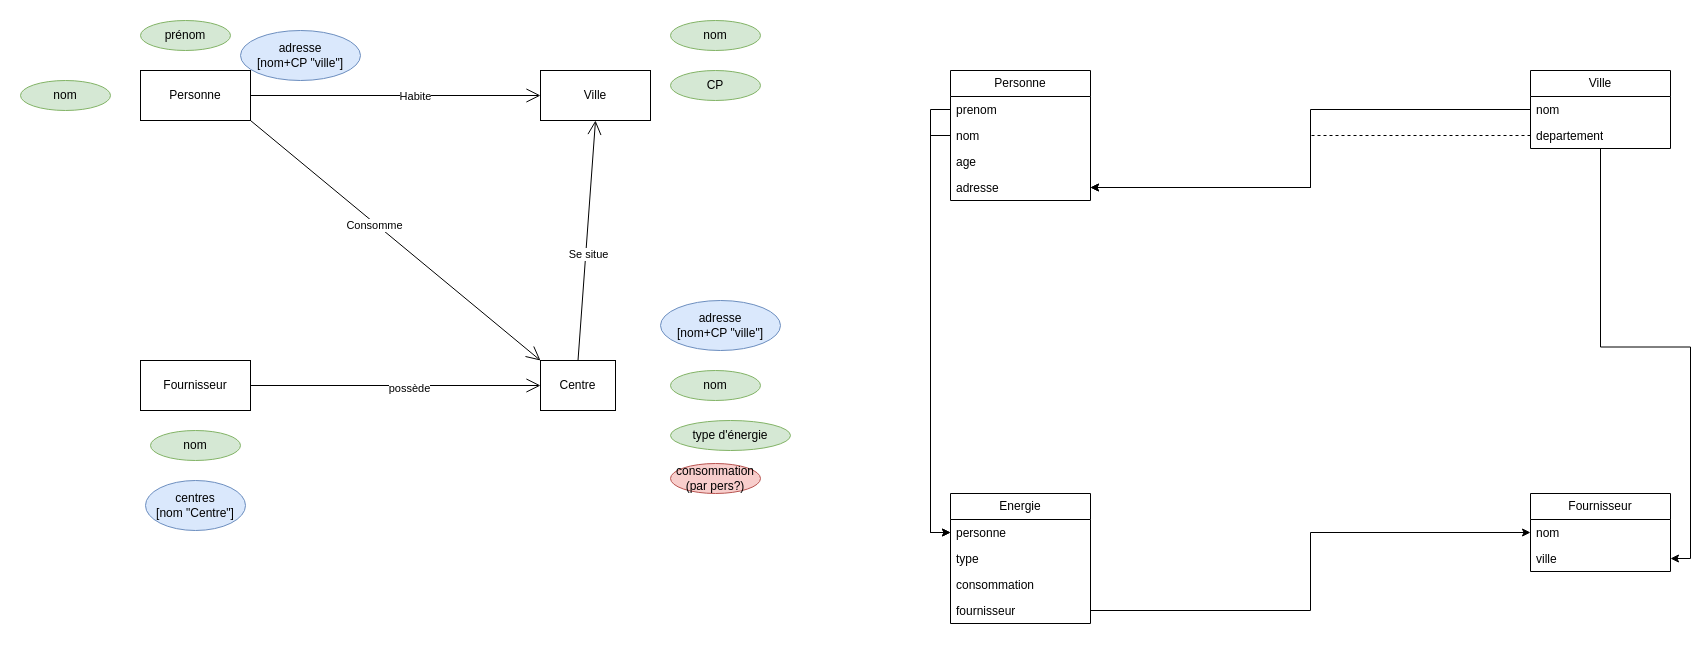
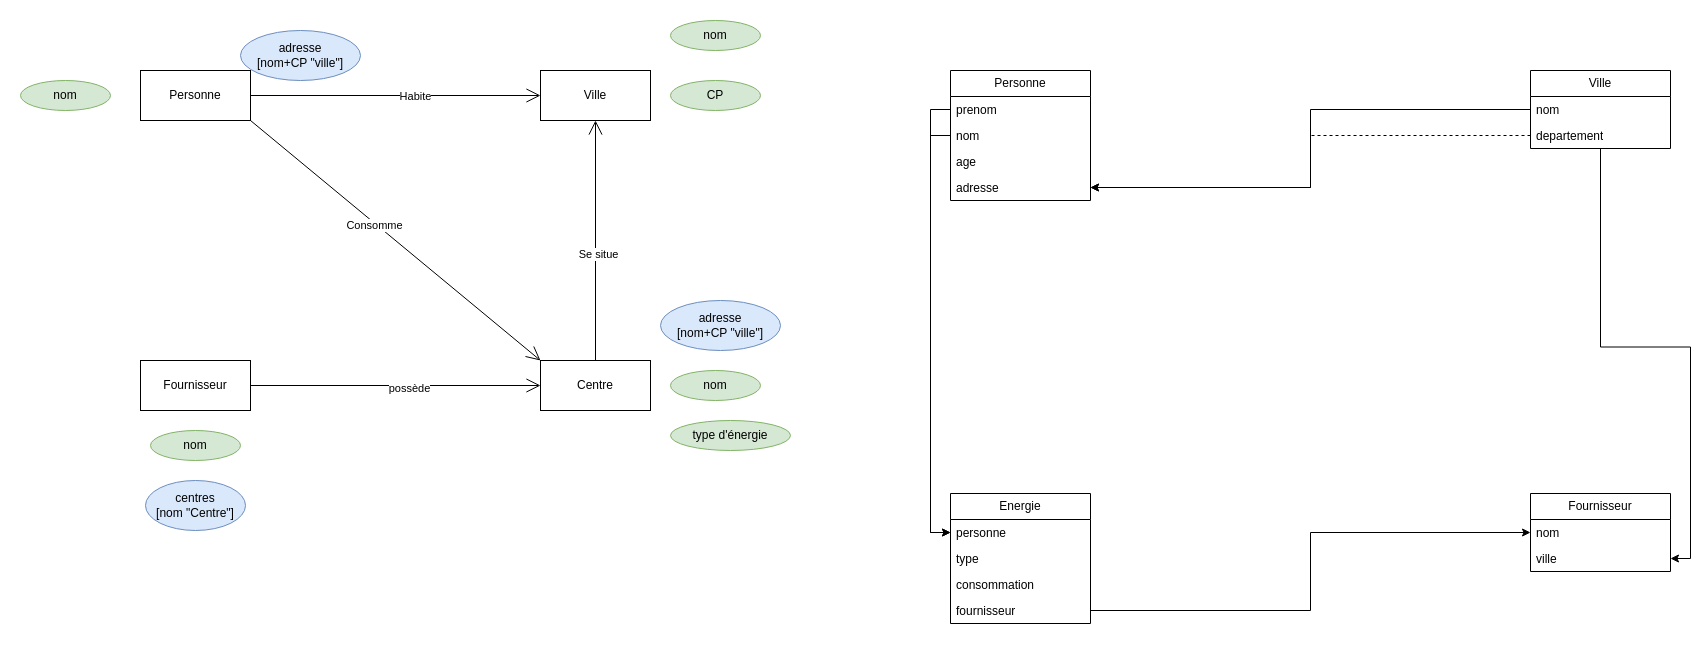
  <mxCell id="0" />
  <mxCell id="1" parent="0" />
  <mxCell id="2" value="Personne" style="swimlane;fontStyle=0;childLayout=stackLayout;horizontal=1;startSize=26;fillColor=none;horizontalStack=0;resizeParent=1;resizeParentMax=0;resizeLast=0;collapsible=1;marginBottom=0;whiteSpace=wrap;html=1;" vertex="1" parent="1"><mxGeometry x="950" y="70" width="140" height="130" as="geometry" /></mxCell>
  <mxCell id="3" value="prenom" style="text;strokeColor=none;fillColor=none;align=left;verticalAlign=top;spacingLeft=4;spacingRight=4;overflow=hidden;rotatable=0;points=[[0,0.5],[1,0.5]];portConstraint=eastwest;whiteSpace=wrap;html=1;" vertex="1" parent="2"><mxGeometry y="26" width="140" height="26" as="geometry" /></mxCell>
  <mxCell id="4" value="nom" style="text;strokeColor=none;fillColor=none;align=left;verticalAlign=top;spacingLeft=4;spacingRight=4;overflow=hidden;rotatable=0;points=[[0,0.5],[1,0.5]];portConstraint=eastwest;whiteSpace=wrap;html=1;" vertex="1" parent="2"><mxGeometry y="52" width="140" height="26" as="geometry" /></mxCell>
  <mxCell id="5" value="age" style="text;strokeColor=none;fillColor=none;align=left;verticalAlign=top;spacingLeft=4;spacingRight=4;overflow=hidden;rotatable=0;points=[[0,0.5],[1,0.5]];portConstraint=eastwest;whiteSpace=wrap;html=1;" vertex="1" parent="2"><mxGeometry y="78" width="140" height="26" as="geometry" /></mxCell>
  <mxCell id="6" value="adresse" style="text;strokeColor=none;fillColor=none;align=left;verticalAlign=top;spacingLeft=4;spacingRight=4;overflow=hidden;rotatable=0;points=[[0,0.5],[1,0.5]];portConstraint=eastwest;whiteSpace=wrap;html=1;" vertex="1" parent="2"><mxGeometry y="104" width="140" height="26" as="geometry" /></mxCell>
  <mxCell id="7" value="Energie" style="swimlane;fontStyle=0;childLayout=stackLayout;horizontal=1;startSize=26;fillColor=none;horizontalStack=0;resizeParent=1;resizeParentMax=0;resizeLast=0;collapsible=1;marginBottom=0;whiteSpace=wrap;html=1;" vertex="1" parent="1"><mxGeometry x="950" y="493" width="140" height="130" as="geometry" /></mxCell>
  <mxCell id="8" value="&lt;div&gt;personne&lt;/div&gt;&lt;div&gt;&lt;br&gt;&lt;/div&gt;" style="text;strokeColor=none;fillColor=none;align=left;verticalAlign=top;spacingLeft=4;spacingRight=4;overflow=hidden;rotatable=0;points=[[0,0.5],[1,0.5]];portConstraint=eastwest;whiteSpace=wrap;html=1;" vertex="1" parent="7"><mxGeometry y="26" width="140" height="26" as="geometry" /></mxCell>
  <mxCell id="9" value="type" style="text;strokeColor=none;fillColor=none;align=left;verticalAlign=top;spacingLeft=4;spacingRight=4;overflow=hidden;rotatable=0;points=[[0,0.5],[1,0.5]];portConstraint=eastwest;whiteSpace=wrap;html=1;" vertex="1" parent="7"><mxGeometry y="52" width="140" height="26" as="geometry" /></mxCell>
  <mxCell id="10" value="consommation" style="text;strokeColor=none;fillColor=none;align=left;verticalAlign=top;spacingLeft=4;spacingRight=4;overflow=hidden;rotatable=0;points=[[0,0.5],[1,0.5]];portConstraint=eastwest;whiteSpace=wrap;html=1;" vertex="1" parent="7"><mxGeometry y="78" width="140" height="26" as="geometry" /></mxCell>
  <mxCell id="11" value="fournisseur" style="text;strokeColor=none;fillColor=none;align=left;verticalAlign=top;spacingLeft=4;spacingRight=4;overflow=hidden;rotatable=0;points=[[0,0.5],[1,0.5]];portConstraint=eastwest;whiteSpace=wrap;html=1;" vertex="1" parent="7"><mxGeometry y="104" width="140" height="26" as="geometry" /></mxCell>
  <mxCell id="12" style="edgeStyle=orthogonalEdgeStyle;rounded=0;orthogonalLoop=1;jettySize=auto;html=1;entryX=1;entryY=0.5;entryDx=0;entryDy=0;" edge="1" parent="1" source="13" target="18"><mxGeometry relative="1" as="geometry" /></mxCell>
  <mxCell id="13" value="Ville" style="swimlane;fontStyle=0;childLayout=stackLayout;horizontal=1;startSize=26;fillColor=none;horizontalStack=0;resizeParent=1;resizeParentMax=0;resizeLast=0;collapsible=1;marginBottom=0;whiteSpace=wrap;html=1;" vertex="1" parent="1"><mxGeometry x="1530" y="70" width="140" height="78" as="geometry" /></mxCell>
  <mxCell id="14" value="nom" style="text;strokeColor=none;fillColor=none;align=left;verticalAlign=top;spacingLeft=4;spacingRight=4;overflow=hidden;rotatable=0;points=[[0,0.5],[1,0.5]];portConstraint=eastwest;whiteSpace=wrap;html=1;" vertex="1" parent="13"><mxGeometry y="26" width="140" height="26" as="geometry" /></mxCell>
  <mxCell id="15" value="&lt;div&gt;departement&lt;/div&gt;&lt;div&gt;&lt;br&gt;&lt;/div&gt;" style="text;strokeColor=none;fillColor=none;align=left;verticalAlign=top;spacingLeft=4;spacingRight=4;overflow=hidden;rotatable=0;points=[[0,0.5],[1,0.5]];portConstraint=eastwest;whiteSpace=wrap;html=1;" vertex="1" parent="13"><mxGeometry y="52" width="140" height="26" as="geometry" /></mxCell>
  <mxCell id="16" value="Fournisseur" style="swimlane;fontStyle=0;childLayout=stackLayout;horizontal=1;startSize=26;fillColor=none;horizontalStack=0;resizeParent=1;resizeParentMax=0;resizeLast=0;collapsible=1;marginBottom=0;whiteSpace=wrap;html=1;" vertex="1" parent="1"><mxGeometry x="1530" y="493" width="140" height="78" as="geometry" /></mxCell>
  <mxCell id="17" value="nom" style="text;strokeColor=none;fillColor=none;align=left;verticalAlign=top;spacingLeft=4;spacingRight=4;overflow=hidden;rotatable=0;points=[[0,0.5],[1,0.5]];portConstraint=eastwest;whiteSpace=wrap;html=1;" vertex="1" parent="16"><mxGeometry y="26" width="140" height="26" as="geometry" /></mxCell>
  <mxCell id="18" value="ville" style="text;strokeColor=none;fillColor=none;align=left;verticalAlign=top;spacingLeft=4;spacingRight=4;overflow=hidden;rotatable=0;points=[[0,0.5],[1,0.5]];portConstraint=eastwest;whiteSpace=wrap;html=1;" vertex="1" parent="16"><mxGeometry y="52" width="140" height="26" as="geometry" /></mxCell>
  <mxCell id="19" style="edgeStyle=orthogonalEdgeStyle;rounded=0;orthogonalLoop=1;jettySize=auto;html=1;entryX=0;entryY=0.5;entryDx=0;entryDy=0;" edge="1" parent="1" source="11" target="17"><mxGeometry relative="1" as="geometry" /></mxCell>
  <mxCell id="20" style="edgeStyle=orthogonalEdgeStyle;rounded=0;orthogonalLoop=1;jettySize=auto;html=1;entryX=0;entryY=0.5;entryDx=0;entryDy=0;" edge="1" parent="1" source="3" target="8"><mxGeometry relative="1" as="geometry" /></mxCell>
  <mxCell id="21" style="edgeStyle=orthogonalEdgeStyle;rounded=0;orthogonalLoop=1;jettySize=auto;html=1;entryX=0;entryY=0.5;entryDx=0;entryDy=0;" edge="1" parent="1" source="4" target="8"><mxGeometry relative="1" as="geometry" /></mxCell>
  <mxCell id="22" style="edgeStyle=orthogonalEdgeStyle;rounded=0;orthogonalLoop=1;jettySize=auto;html=1;entryX=1;entryY=0.5;entryDx=0;entryDy=0;" edge="1" parent="1" source="14" target="6"><mxGeometry relative="1" as="geometry" /></mxCell>
  <mxCell id="23" style="edgeStyle=orthogonalEdgeStyle;rounded=0;orthogonalLoop=1;jettySize=auto;html=1;entryX=1;entryY=0.5;entryDx=0;entryDy=0;dashed=1;" edge="1" parent="1" source="15" target="6"><mxGeometry relative="1" as="geometry" /></mxCell>
  <mxCell id="24" value="&lt;div&gt;Ville&lt;/div&gt;" style="html=1;whiteSpace=wrap;" vertex="1" parent="1"><mxGeometry x="540" y="70" width="110" height="50" as="geometry" /></mxCell>
- <mxCell id="25" value="Centre" style="html=1;whiteSpace=wrap;" vertex="1" parent="1"><mxGeometry x="540" y="360" width="75" height="50" as="geometry" /></mxCell>
+ <mxCell id="25" value="Centre" style="html=1;whiteSpace=wrap;" vertex="1" parent="1"><mxGeometry x="540" y="360" width="110" height="50" as="geometry" /></mxCell>
  <mxCell id="26" value="&lt;div&gt;Fournisseur&lt;/div&gt;" style="html=1;whiteSpace=wrap;" vertex="1" parent="1"><mxGeometry x="140" y="360" width="110" height="50" as="geometry" /></mxCell>
  <mxCell id="27" value="&lt;div&gt;Personne&lt;/div&gt;" style="html=1;whiteSpace=wrap;" vertex="1" parent="1"><mxGeometry x="140" y="70" width="110" height="50" as="geometry" /></mxCell>
  <mxCell id="28" value="" style="endArrow=open;endFill=1;endSize=12;html=1;rounded=0;exitX=1;exitY=1;exitDx=0;exitDy=0;entryX=0;entryY=0;entryDx=0;entryDy=0;" edge="1" parent="1" source="27" target="25"><mxGeometry width="160" relative="1" as="geometry"><mxPoint x="270" y="210" as="sourcePoint" /><mxPoint x="430" y="210" as="targetPoint" /></mxGeometry></mxCell>
  <mxCell id="29" value="&lt;div&gt;Consomme&lt;/div&gt;" style="edgeLabel;html=1;align=center;verticalAlign=middle;resizable=0;points=[];" vertex="1" connectable="0" parent="28"><mxGeometry x="-0.137" y="-2" relative="1" as="geometry"><mxPoint as="offset" /></mxGeometry></mxCell>
  <mxCell id="30" value="" style="endArrow=open;endFill=1;endSize=12;html=1;rounded=0;exitX=1;exitY=0.5;exitDx=0;exitDy=0;entryX=0;entryY=0.5;entryDx=0;entryDy=0;" edge="1" parent="1" source="27" target="24"><mxGeometry width="160" relative="1" as="geometry"><mxPoint x="280" y="90" as="sourcePoint" /><mxPoint x="440" y="90" as="targetPoint" /></mxGeometry></mxCell>
  <mxCell id="31" value="Habite" style="edgeLabel;html=1;align=center;verticalAlign=middle;resizable=0;points=[];" vertex="1" connectable="0" parent="30"><mxGeometry x="0.131" relative="1" as="geometry"><mxPoint as="offset" /></mxGeometry></mxCell>
  <mxCell id="32" value="" style="endArrow=open;endFill=1;endSize=12;html=1;rounded=0;exitX=1;exitY=0.5;exitDx=0;exitDy=0;entryX=0;entryY=0.5;entryDx=0;entryDy=0;" edge="1" parent="1" source="26" target="25"><mxGeometry width="160" relative="1" as="geometry"><mxPoint x="290" y="350" as="sourcePoint" /><mxPoint x="450" y="350" as="targetPoint" /></mxGeometry></mxCell>
  <mxCell id="33" value="possède" style="edgeLabel;html=1;align=center;verticalAlign=middle;resizable=0;points=[];" vertex="1" connectable="0" parent="32"><mxGeometry x="0.09" y="-2" relative="1" as="geometry"><mxPoint as="offset" /></mxGeometry></mxCell>
  <mxCell id="34" value="" style="endArrow=open;endFill=1;endSize=12;html=1;rounded=0;entryX=0.5;entryY=1;entryDx=0;entryDy=0;exitX=0.5;exitY=0;exitDx=0;exitDy=0;" edge="1" parent="1" source="25" target="24"><mxGeometry width="160" relative="1" as="geometry"><mxPoint x="300" y="290" as="sourcePoint" /><mxPoint x="460" y="290" as="targetPoint" /></mxGeometry></mxCell>
  <mxCell id="35" value="Se situe" style="edgeLabel;html=1;align=center;verticalAlign=middle;resizable=0;points=[];" vertex="1" connectable="0" parent="34"><mxGeometry x="-0.108" y="-2" relative="1" as="geometry"><mxPoint as="offset" /></mxGeometry></mxCell>
- <mxCell id="36" value="prénom" style="ellipse;whiteSpace=wrap;html=1;fillColor=#d5e8d4;strokeColor=#82b366;" vertex="1" parent="1"><mxGeometry x="140" y="20" width="90" height="30" as="geometry" /></mxCell>
  <mxCell id="37" value="nom" style="ellipse;whiteSpace=wrap;html=1;fillColor=#d5e8d4;strokeColor=#82b366;" vertex="1" parent="1"><mxGeometry x="20" y="80" width="90" height="30" as="geometry" /></mxCell>
- <mxCell id="38" value="consommation (par pers?)" style="ellipse;whiteSpace=wrap;html=1;fillColor=#f8cecc;strokeColor=#b85450;" vertex="1" parent="1"><mxGeometry x="670" y="463" width="90" height="30" as="geometry" /></mxCell>
  <mxCell id="39" value="nom" style="ellipse;whiteSpace=wrap;html=1;fillColor=#d5e8d4;strokeColor=#82b366;" vertex="1" parent="1"><mxGeometry x="150" y="430" width="90" height="30" as="geometry" /></mxCell>
  <mxCell id="40" value="type d'énergie" style="ellipse;whiteSpace=wrap;html=1;fillColor=#d5e8d4;strokeColor=#82b366;" vertex="1" parent="1"><mxGeometry x="670" y="420" width="120" height="30" as="geometry" /></mxCell>
- <mxCell id="41" value="CP" style="ellipse;whiteSpace=wrap;html=1;fillColor=#d5e8d4;strokeColor=#82b366;" vertex="1" parent="1"><mxGeometry x="670" y="70" width="90" height="30" as="geometry" /></mxCell>
+ <mxCell id="41" value="CP" style="ellipse;whiteSpace=wrap;html=1;fillColor=#d5e8d4;strokeColor=#82b366;" vertex="1" parent="1"><mxGeometry x="670" y="80" width="90" height="30" as="geometry" /></mxCell>
  <mxCell id="42" value="nom" style="ellipse;whiteSpace=wrap;html=1;fillColor=#d5e8d4;strokeColor=#82b366;" vertex="1" parent="1"><mxGeometry x="670" y="20" width="90" height="30" as="geometry" /></mxCell>
  <mxCell id="43" value="nom" style="ellipse;whiteSpace=wrap;html=1;fillColor=#d5e8d4;strokeColor=#82b366;" vertex="1" parent="1"><mxGeometry x="670" y="370" width="90" height="30" as="geometry" /></mxCell>
  <mxCell id="44" value="&lt;div&gt;adresse&lt;/div&gt;&lt;div&gt;[nom+CP &quot;ville&quot;]&lt;br&gt;&lt;/div&gt;" style="ellipse;whiteSpace=wrap;html=1;fillColor=#dae8fc;strokeColor=#6c8ebf;" vertex="1" parent="1"><mxGeometry x="240" y="30" width="120" height="50" as="geometry" /></mxCell>
  <mxCell id="45" value="&lt;div&gt;centres&lt;/div&gt;&lt;div&gt;[nom &quot;Centre&quot;]&lt;br&gt;&lt;/div&gt;" style="ellipse;whiteSpace=wrap;html=1;fillColor=#dae8fc;strokeColor=#6c8ebf;" vertex="1" parent="1"><mxGeometry x="145" y="480" width="100" height="50" as="geometry" /></mxCell>
  <mxCell id="46" value="&lt;div&gt;adresse&lt;/div&gt;&lt;div&gt;[nom+CP &quot;ville&quot;]&lt;br&gt;&lt;/div&gt;" style="ellipse;whiteSpace=wrap;html=1;fillColor=#dae8fc;strokeColor=#6c8ebf;" vertex="1" parent="1"><mxGeometry x="660" y="300" width="120" height="50" as="geometry" /></mxCell>
